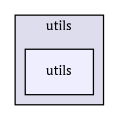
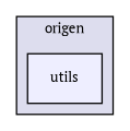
  digraph {
    compound=true
    fontname="PT Serif"
    n1 [fillcolor="#eeeeff" fontname="PT Serif" fontsize=10 label=utils pencolor=black shape=box style=filled]
    subgraph cluster_1 {
      bgcolor="#ddddee"
      fontsize=10
-     label=utils
+     label=origen
      pencolor=black
      n1
    }
  }
